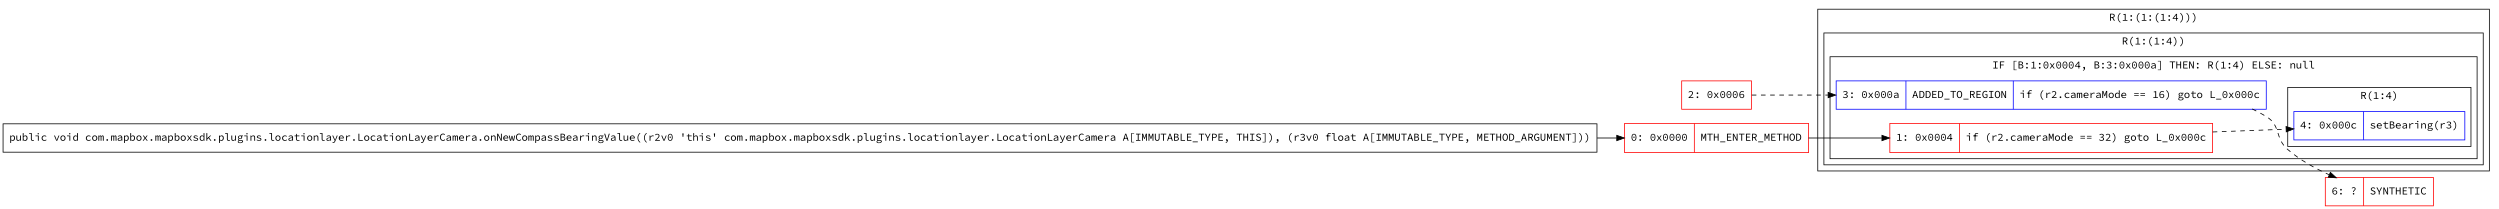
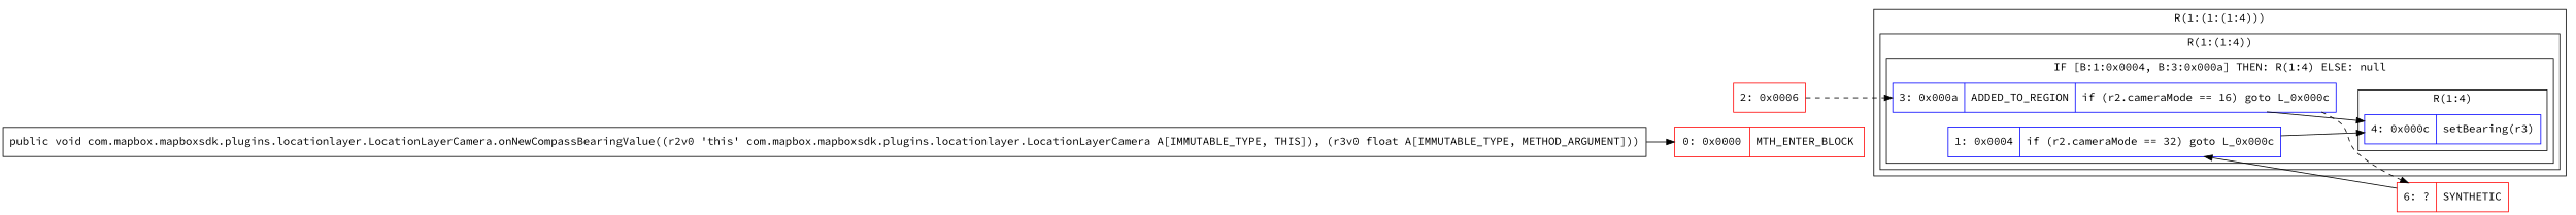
  digraph {
    fontname="Source Code Pro"
    rankdir=LR
    node [color=blue fontname="Source Code Pro" shape=record]
    edge [fontname="Source Code Pro"]
    n1 [label="{4\:\ 0x000c|setBearing(r3)\l}"]
-   n2 [color=red label="{1\:\ 0x0004|if (r2.cameraMode == 32) goto L_0x000c\l}"]
+   n2 [label="{1\:\ 0x0004|if (r2.cameraMode == 32) goto L_0x000c\l}"]
    n3 [label="{3\:\ 0x000a|ADDED_TO_REGION\l|if (r2.cameraMode == 16) goto L_0x000c\l}"]
    n4 [color=red label="{6\:\ ?|SYNTHETIC\l}"]
    n5 [color=red label="{2\:\ 0x0006}"]
-   n6 [color=red label="{0\:\ 0x0000|MTH_ENTER_METHOD\l}"]
+   n6 [color=red label="{0\:\ 0x0000|MTH_ENTER_BLOCK\l}"]
    n7 [label="{public void com.mapbox.mapboxsdk.plugins.locationlayer.LocationLayerCamera.onNewCompassBearingValue((r2v0 'this' com.mapbox.mapboxsdk.plugins.locationlayer.LocationLayerCamera A[IMMUTABLE_TYPE, THIS]), (r3v0 float A[IMMUTABLE_TYPE, METHOD_ARGUMENT])) }" color=""]
    subgraph cluster_1 {
      label="R(1:(1:(1:4)))"
      subgraph cluster_2 {
        label="R(1:(1:4))"
        subgraph cluster_3 {
          label="IF [B:1:0x0004, B:3:0x000a] THEN: R(1:4) ELSE: null"
          n2
          n3
          subgraph cluster_4 {
            label="R(1:4)"
            n1
          }
        }
      }
    }
-   n2 -> n1 [style=dashed]
+   n2 -> n1
+   n3 -> n1
    n3 -> n4 [style=dashed]
    n5 -> n3 [style=dashed]
-   n6 -> n2
+   n4 -> n2
    n7 -> n6
  }
